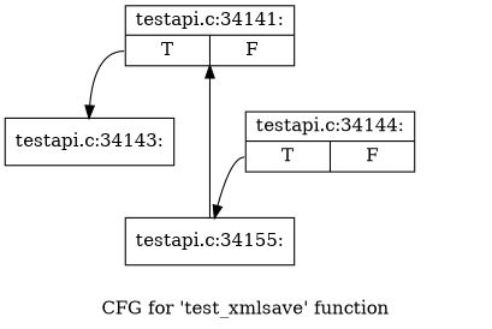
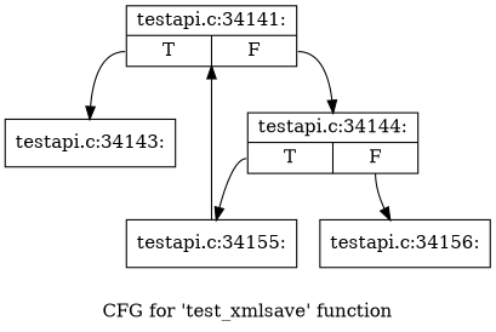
  digraph {
    label="CFG for 'test_xmlsave' function"
    node [shape=record]
    edge [tailport=s0]
    n1 [label="{testapi.c:34141:|{<s0>T|<s1>F}}"]
    n2 [label="{testapi.c:34143:}"]
    n3 [label="{testapi.c:34144:|{<s0>T|<s1>F}}"]
    n4 [label="{testapi.c:34155:}"]
+   n5 [label="{testapi.c:34156:}"]
    n1 -> n2
+   n1 -> n3 [tailport=s1]
    n3 -> n4
+   n3 -> n5 [tailport=s1]
    n4 -> n1 [tailport=""]
  }
